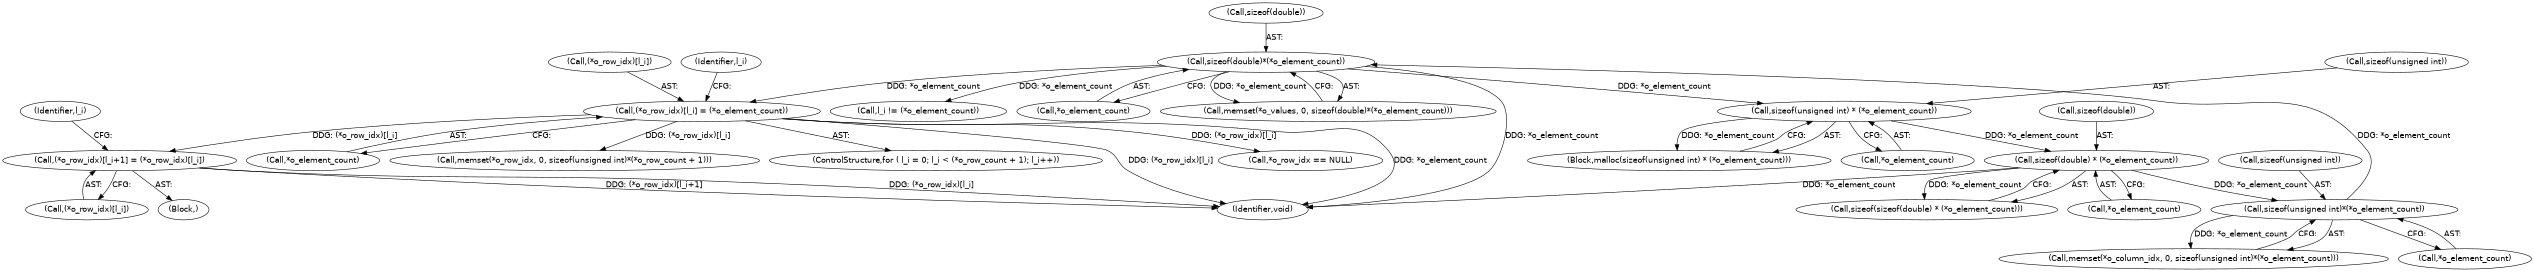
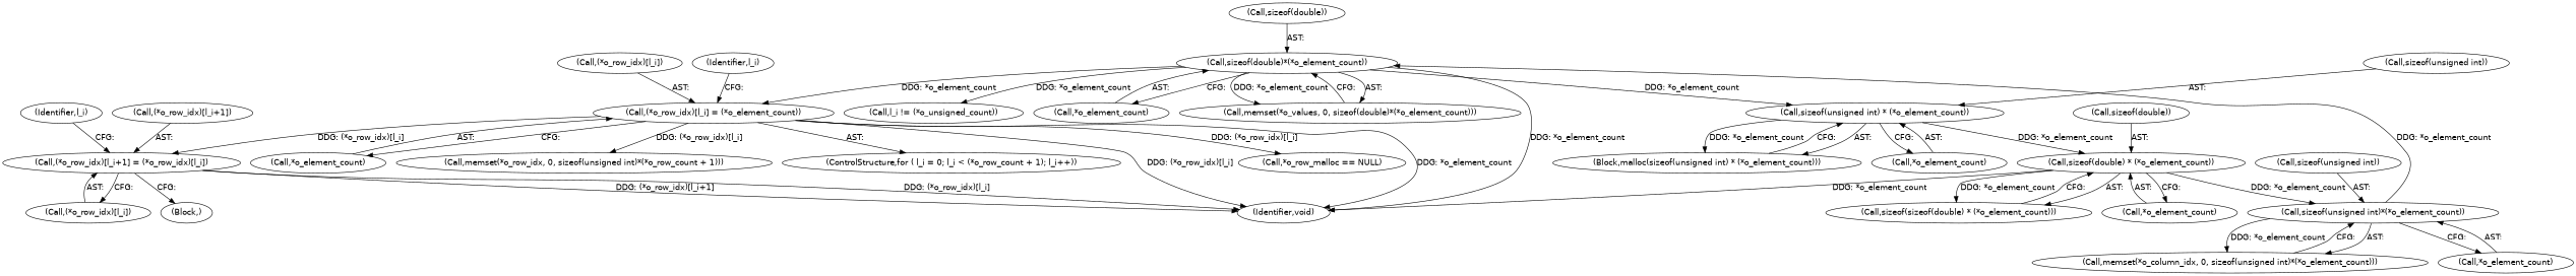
  digraph {
    fontname="DejaVu Sans"
    node [fontname="DejaVu Sans"]
    edge [fontname="DejaVu Sans"]
    n1 [label="(Call,(*o_row_idx)[l_i+1] = (*o_row_idx)[l_i])"]
    n2 [label="(Identifier,void)"]
    n3 [label="(Block,)"]
    n4 [label="(Call,(*o_row_idx)[l_i])"]
    n5 [label="(Call,(*o_row_idx)[l_i] = (*o_element_count))"]
-   n6 [label="(Call,*o_row_idx == NULL)"]
+   n6 [label="(Call,*o_row_malloc == NULL)"]
    n7 [label="(Call,*o_element_count)"]
    n8 [label="(Call,memset(*o_row_idx, 0, sizeof(unsigned int)*(*o_row_count + 1)))"]
    n9 [label="(ControlStructure,for ( l_i = 0; l_i < (*o_row_count + 1); l_i++))"]
    n10 [label="(Call,sizeof(double)*(*o_element_count))"]
    n11 [label="(Call,sizeof(unsigned int) * (*o_element_count))"]
-   n12 [label="(Call,l_i != (*o_element_count))"]
+   n12 [label="(Call,l_i != (*o_unsigned_count))"]
    n13 [label="(Call,*o_element_count)"]
    n14 [label="(Call,memset(*o_values, 0, sizeof(double)*(*o_element_count)))"]
    n15 [label="(Call,sizeof(double) * (*o_element_count))"]
    n16 [label="(Call,*o_element_count)"]
    n17 [label="(Block,malloc(sizeof(unsigned int) * (*o_element_count)))"]
    n18 [label="(Call,sizeof(unsigned int)*(*o_element_count))"]
    n19 [label="(Call,memset(*o_column_idx, 0, sizeof(unsigned int)*(*o_element_count)))"]
    n20 [label="(Call,*o_element_count)"]
    n21 [label="(Call,*o_element_count)"]
    n22 [label="(Call,sizeof(sizeof(double) * (*o_element_count)))"]
    n23 [label="(Call,sizeof(unsigned int))"]
    n24 [label="(Identifier,l_i)"]
    n25 [label="(Call,sizeof(double))"]
+   n26 [label="(Call,(*o_row_idx)[l_i+1])"]
    n27 [label="(Call,(*o_row_idx)[l_i])"]
    n28 [label="(Call,sizeof(double))"]
    n29 [label="(Identifier,l_i)"]
    n30 [label="(Call,sizeof(unsigned int))"]
    n1 -> n2 [label="DDG: (*o_row_idx)[l_i+1]"]
    n1 -> n2 [label="DDG: (*o_row_idx)[l_i]"]
-   n1 -> n3 [label="AST: "]
+   n1 -> n3 [label="CFG: "]
    n1 -> n4 [label="CFG: "]
    n4 -> n1 [label="AST: "]
    n5 -> n1 [label="DDG: (*o_row_idx)[l_i]"]
    n5 -> n2 [label="DDG: *o_element_count"]
    n5 -> n2 [label="DDG: (*o_row_idx)[l_i]"]
    n5 -> n6 [label="DDG: (*o_row_idx)[l_i]"]
    n5 -> n7 [label="CFG: "]
    n5 -> n8 [label="DDG: (*o_row_idx)[l_i]"]
    n5 -> n9 [label="AST: "]
    n7 -> n5 [label="AST: "]
    n10 -> n2 [label="DDG: *o_element_count"]
    n10 -> n5 [label="DDG: *o_element_count"]
    n10 -> n11 [label="DDG: *o_element_count"]
    n10 -> n12 [label="DDG: *o_element_count"]
    n10 -> n13 [label="CFG: "]
    n10 -> n14 [label="AST: "]
    n10 -> n14 [label="DDG: *o_element_count"]
    n11 -> n15 [label="DDG: *o_element_count"]
    n11 -> n16 [label="CFG: "]
    n11 -> n17 [label="AST: "]
    n11 -> n17 [label="DDG: *o_element_count"]
    n13 -> n10 [label="AST: "]
    n14 -> n10 [label="CFG: "]
    n15 -> n2 [label="DDG: *o_element_count"]
    n15 -> n18 [label="DDG: *o_element_count"]
    n15 -> n21 [label="CFG: "]
    n15 -> n22 [label="AST: "]
    n15 -> n22 [label="DDG: *o_element_count"]
    n16 -> n11 [label="AST: "]
    n17 -> n11 [label="CFG: "]
    n18 -> n10 [label="DDG: *o_element_count"]
    n18 -> n19 [label="AST: "]
    n18 -> n19 [label="DDG: *o_element_count"]
    n18 -> n20 [label="CFG: "]
    n19 -> n18 [label="CFG: "]
    n20 -> n18 [label="AST: "]
    n21 -> n15 [label="AST: "]
    n22 -> n15 [label="CFG: "]
    n23 -> n11 [label="AST: "]
    n24 -> n1 [label="CFG: "]
    n25 -> n10 [label="AST: "]
+   n26 -> n1 [label="AST: "]
    n27 -> n5 [label="AST: "]
    n28 -> n15 [label="AST: "]
    n29 -> n5 [label="CFG: "]
    n30 -> n18 [label="AST: "]
  }
